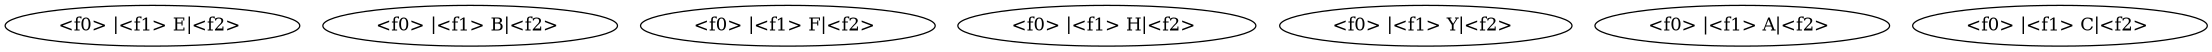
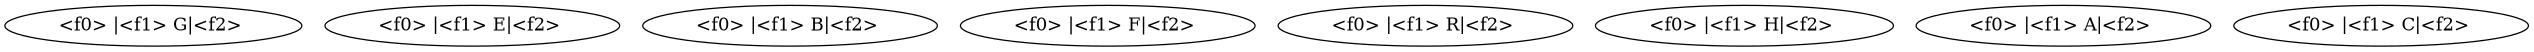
  digraph {
+   n1 [height=0.28 label="<f0> |<f1> G|<f2> " width=0.86]
    n2 [height=0.28 label="<f0> |<f1> E|<f2> " width=0.83]
    n3 [height=0.28 label="<f0> |<f1> B|<f2> " width=0.83]
    n4 [height=0.28 label="<f0> |<f1> F|<f2> " width=0.83]
+   n5 [height=0.28 label="<f0> |<f1> R|<f2> " width=0.83]
    n6 [height=0.28 label="<f0> |<f1> H|<f2> " width=0.86]
-   n7 [height=0.28 label="<f0> |<f1> Y|<f2> " width=0.86]
    n8 [height=0.28 label="<f0> |<f1> A|<f2> " width=0.86]
    n9 [height=0.28 label="<f0> |<f1> C|<f2> " width=0.83]
  }
